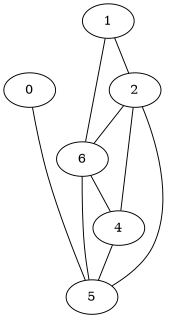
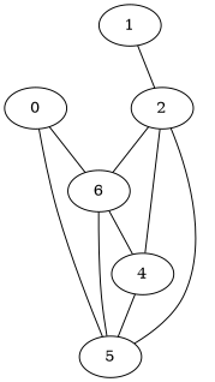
  graph {
    0
    5
    1
    2
    n5 [label=6]
    4
    0 -- 5
    1 -- 2
-   1 -- n5
+   0 -- n5
    2 -- 5
    2 -- n5
    2 -- 4
    n5 -- 5
    n5 -- 4
    4 -- 5
  }
